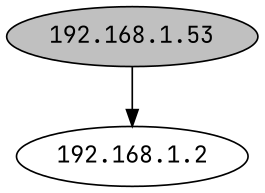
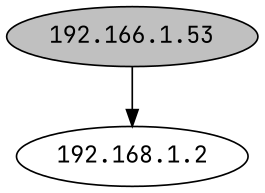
  digraph {
    fontname="JetBrains Mono"
    node [fontname="JetBrains Mono"]
-   n1 [fillcolor=grey label="192.168.1.53" style=filled]
+   n1 [fillcolor=grey label="192.166.1.53" style=filled]
    n2 [label="192.168.1.2"]
    n1 -> n2 [fontname="JetBrains Mono"]
  }
